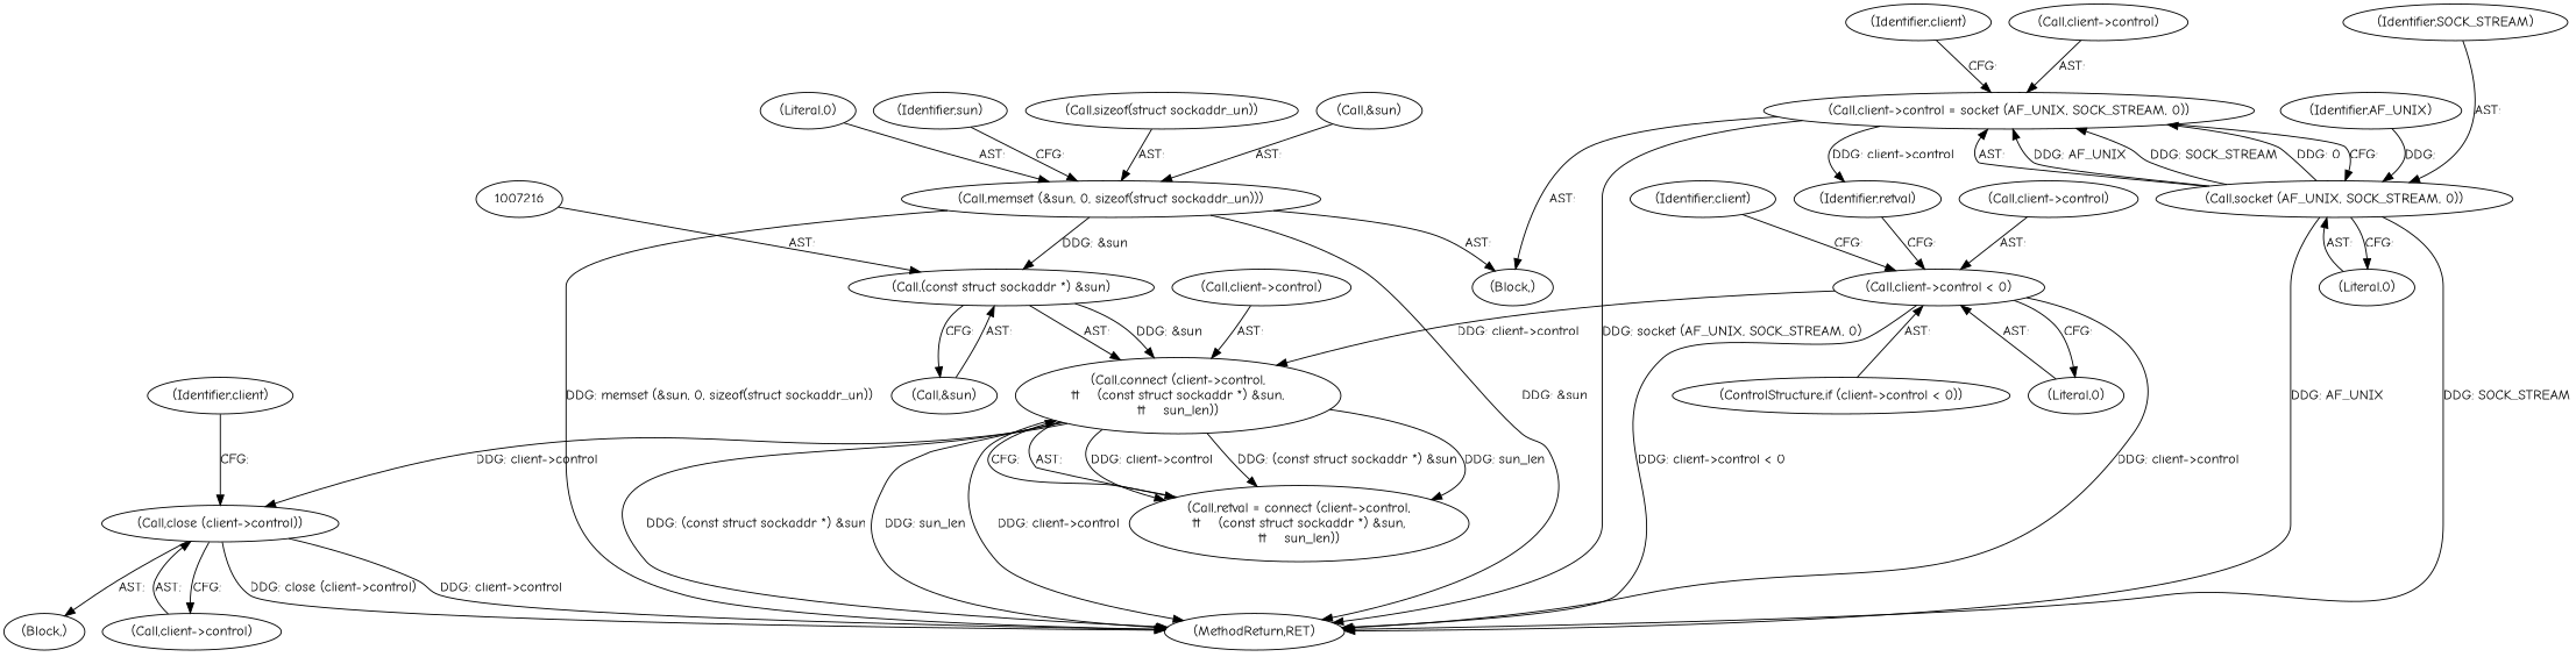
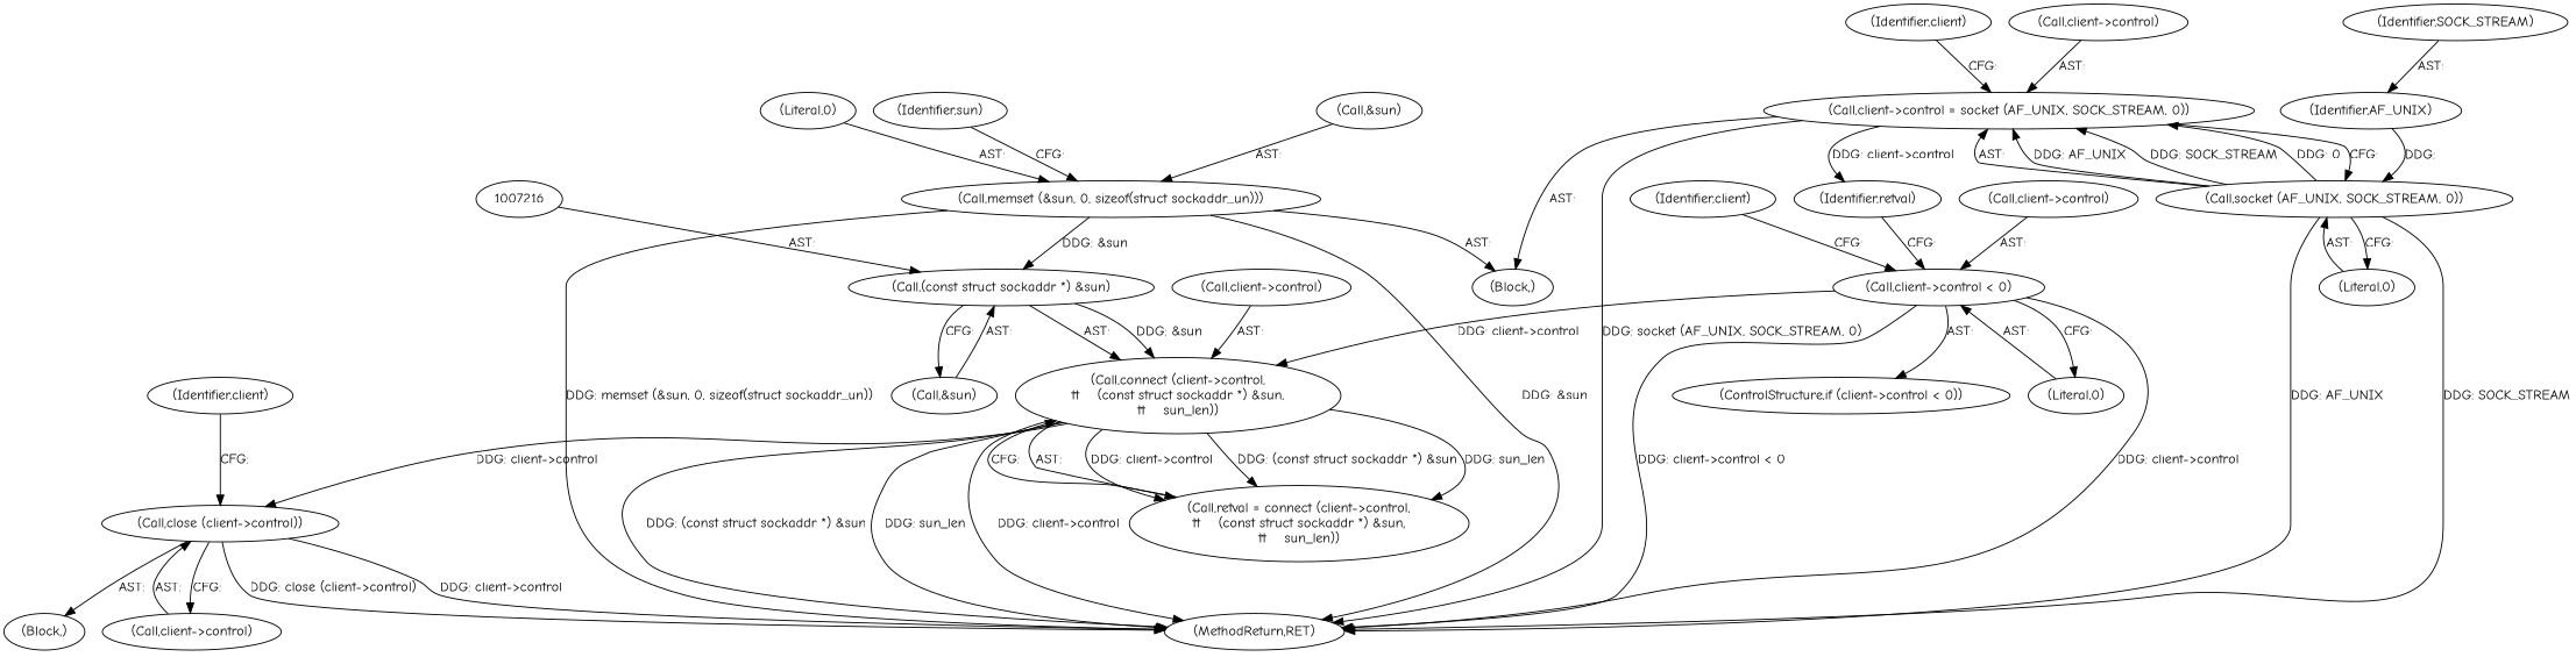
  digraph {
    fontname="Comic Neue"
    node [fontname="Comic Neue"]
    edge [fontname="Comic Neue"]
    n1 [label="(Call,close (client->control))"]
    n2 [label="(Block,)"]
    n3 [label="(Call,client->control)"]
    n4 [label="(MethodReturn,RET)"]
    n5 [label="(Call,connect (client->control,\n\t\t    (const struct sockaddr *) &sun,\n\t\t    sun_len))"]
    n6 [label="(Call,retval = connect (client->control,\n\t\t    (const struct sockaddr *) &sun,\n\t\t    sun_len))"]
    n7 [label="(Call,client->control < 0)"]
    n8 [label="(ControlStructure,if (client->control < 0))"]
    n9 [label="(Literal,0)"]
    n10 [label="(Call,client->control = socket (AF_UNIX, SOCK_STREAM, 0))"]
    n11 [label="(Call,socket (AF_UNIX, SOCK_STREAM, 0))"]
    n12 [label="(Block,)"]
    n13 [label="(Identifier,retval)"]
    n14 [label="(Literal,0)"]
    n15 [label="(Call,(const struct sockaddr *) &sun)"]
    n16 [label="(Call,&sun)"]
    n17 [label="(Call,memset (&sun, 0, sizeof(struct sockaddr_un)))"]
-   n18 [label="(Call,sizeof(struct sockaddr_un))"]
    n19 [label="(Identifier,client)"]
    n20 [label="(Identifier,AF_UNIX)"]
    n21 [label="(Call,client->control)"]
    n22 [label="(Call,&sun)"]
    n23 [label="(Literal,0)"]
    n24 [label="(Call,client->control)"]
    n25 [label="(Identifier,sun)"]
    n26 [label="(Call,client->control)"]
    n27 [label="(Identifier,client)"]
    n28 [label="(Identifier,client)"]
    n29 [label="(Identifier,SOCK_STREAM)"]
    n30 [label=1007216]
    n1 -> n2 [label="AST: "]
    n1 -> n3 [label="CFG: "]
    n1 -> n4 [label="DDG: close (client->control)"]
    n1 -> n4 [label="DDG: client->control"]
    n3 -> n1 [label="AST: "]
    n5 -> n1 [label="DDG: client->control"]
    n5 -> n4 [label="DDG: sun_len"]
    n5 -> n4 [label="DDG: client->control"]
    n5 -> n4 [label="DDG: (const struct sockaddr *) &sun"]
    n5 -> n6 [label="AST: "]
    n5 -> n6 [label="DDG: client->control"]
    n5 -> n6 [label="DDG: (const struct sockaddr *) &sun"]
    n5 -> n6 [label="DDG: sun_len"]
    n6 -> n5 [label="CFG: "]
    n7 -> n4 [label="DDG: client->control < 0"]
    n7 -> n4 [label="DDG: client->control"]
    n7 -> n5 [label="DDG: client->control"]
-   n8 -> n7 [label="AST: "]
+   n7 -> n8 [label="AST: "]
    n7 -> n9 [label="CFG: "]
    n9 -> n7 [label="AST: "]
    n10 -> n4 [label="DDG: socket (AF_UNIX, SOCK_STREAM, 0)"]
    n10 -> n11 [label="CFG: "]
    n10 -> n12 [label="AST: "]
    n10 -> n13 [label="DDG: client->control"]
    n11 -> n4 [label="DDG: AF_UNIX"]
    n11 -> n4 [label="DDG: SOCK_STREAM"]
    n11 -> n10 [label="AST: "]
    n11 -> n10 [label="DDG: AF_UNIX"]
    n11 -> n10 [label="DDG: SOCK_STREAM"]
    n11 -> n10 [label="DDG: 0"]
    n11 -> n14 [label="CFG: "]
    n13 -> n7 [label="CFG: "]
    n14 -> n11 [label="AST: "]
    n15 -> n5 [label="AST: "]
    n15 -> n5 [label="DDG: &sun"]
    n15 -> n16 [label="CFG: "]
    n16 -> n15 [label="AST: "]
    n17 -> n4 [label="DDG: &sun"]
    n17 -> n4 [label="DDG: memset (&sun, 0, sizeof(struct sockaddr_un))"]
    n17 -> n12 [label="AST: "]
    n17 -> n15 [label="DDG: &sun"]
-   n18 -> n17 [label="AST: "]
    n19 -> n10 [label="CFG: "]
    n20 -> n11 [label="DDG: "]
    n21 -> n5 [label="AST: "]
    n22 -> n17 [label="AST: "]
    n23 -> n17 [label="AST: "]
    n24 -> n10 [label="AST: "]
    n25 -> n17 [label="CFG: "]
    n26 -> n7 [label="AST: "]
    n27 -> n1 [label="CFG: "]
    n28 -> n7 [label="CFG: "]
-   n29 -> n11 [label="AST: "]
+   n29 -> n20 [label="AST: "]
    n30 -> n15 [label="AST: "]
  }
